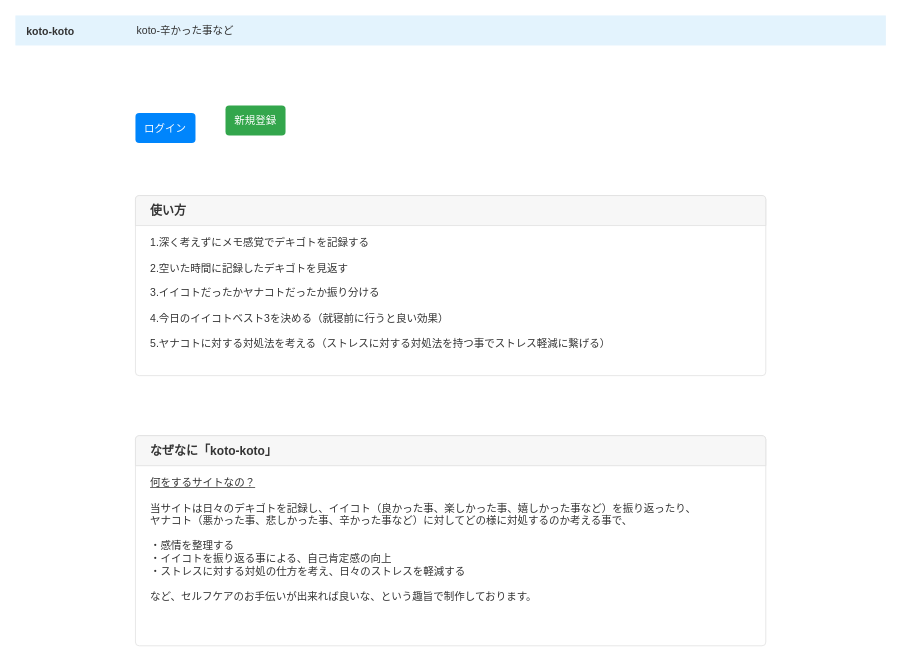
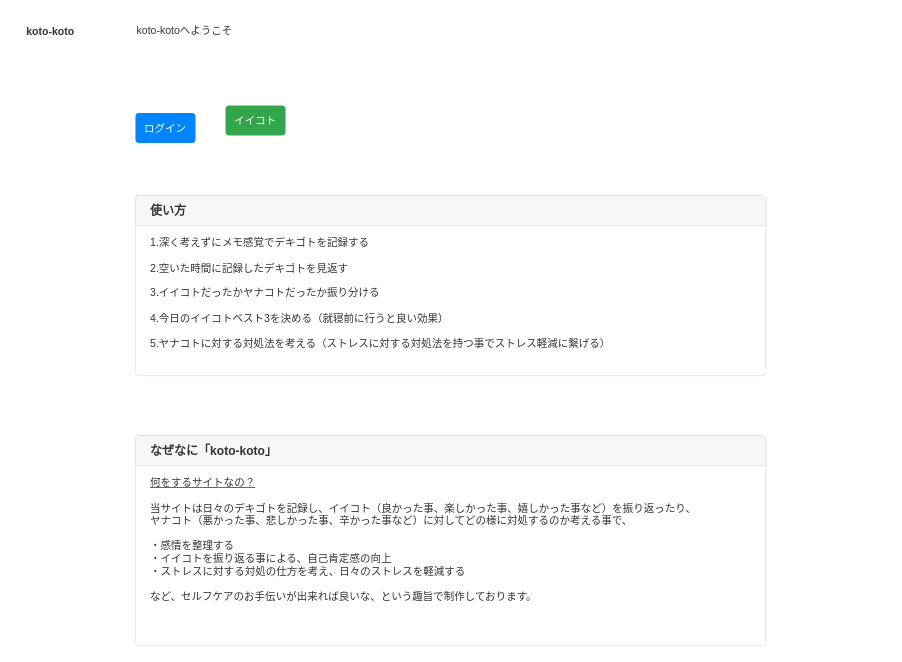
  <mxCell id="0" style=";html=1;" />
  <mxCell id="1" style=";html=1;" parent="0" />
- <mxCell id="2" value="&lt;b style=&quot;font-size: 14px; text-align: center;&quot;&gt;&lt;font&gt;koto-koto&lt;/font&gt;&lt;/b&gt;" style="html=1;shadow=0;dashed=0;fillColor=#E3F3FD;strokeColor=none;fontSize=16;fontColor=#333333;align=left;spacing=15;" parent="1" vertex="1"><mxGeometry x="20" y="20" width="1160" height="40" as="geometry" /></mxCell>
+ <mxCell id="2" value="&lt;b style=&quot;font-size: 14px; text-align: center;&quot;&gt;&lt;font&gt;koto-koto&lt;/font&gt;&lt;/b&gt;" style="html=1;shadow=0;dashed=0;fillColor=#ffffff;strokeColor=none;fontSize=16;fontColor=#333333;align=left;spacing=15;" parent="1" vertex="1"><mxGeometry x="20" y="20" width="1160" height="40" as="geometry" /></mxCell>
  <mxCell id="3" value="&lt;font style=&quot;font-size: 14px;&quot;&gt;ログイン&lt;/font&gt;" style="html=1;shadow=0;dashed=0;shape=mxgraph.bootstrap.rrect;rSize=5;strokeColor=none;strokeWidth=1;fillColor=#0085FC;fontColor=#FFFFFF;whiteSpace=wrap;align=center;verticalAlign=middle;spacingLeft=0;fontStyle=0;fontSize=16;spacing=5;" parent="1" vertex="1"><mxGeometry x="180" y="150" width="80" height="40" as="geometry" /></mxCell>
- <mxCell id="4" value="新規登録" style="html=1;shadow=0;dashed=0;shape=mxgraph.bootstrap.rrect;rSize=5;strokeColor=none;strokeWidth=1;fillColor=#33A64C;fontColor=#FFFFFF;whiteSpace=wrap;align=center;verticalAlign=middle;spacingLeft=0;fontStyle=0;fontSize=14;spacing=5;" parent="1" vertex="1"><mxGeometry x="300" y="140" width="80" height="40" as="geometry" /></mxCell>
- <mxCell id="5" value="koto-辛かった事など" style="html=1;shadow=0;dashed=0;fillColor=none;strokeColor=none;shape=mxgraph.bootstrap.rect;fontColor=#333333;whiteSpace=wrap;fontSize=14;align=left;" parent="1" vertex="1"><mxGeometry x="180" y="20" width="160" height="40" as="geometry" /></mxCell>
+ <mxCell id="4" value="イイコト" style="html=1;shadow=0;dashed=0;shape=mxgraph.bootstrap.rrect;rSize=5;strokeColor=none;strokeWidth=1;fillColor=#33A64C;fontColor=#FFFFFF;whiteSpace=wrap;align=center;verticalAlign=middle;spacingLeft=0;fontStyle=0;fontSize=14;spacing=5;" parent="1" vertex="1"><mxGeometry x="300" y="140" width="80" height="40" as="geometry" /></mxCell>
+ <mxCell id="5" value="koto-kotoへようこそ" style="html=1;shadow=0;dashed=0;fillColor=none;strokeColor=none;shape=mxgraph.bootstrap.rect;fontColor=#333333;whiteSpace=wrap;fontSize=14;align=left;" parent="1" vertex="1"><mxGeometry x="180" y="20" width="160" height="40" as="geometry" /></mxCell>
  <mxCell id="6" value="" style="html=1;shadow=0;dashed=0;shape=mxgraph.bootstrap.rrect;rSize=5;strokeColor=#DFDFDF;html=1;whiteSpace=wrap;fillColor=#FFFFFF;fontColor=#333333;fontSize=16;" parent="1" vertex="1"><mxGeometry x="180" y="580" width="840" height="280" as="geometry" /></mxCell>
  <mxCell id="7" value="なぜなに「koto-koto」" style="html=1;shadow=0;dashed=0;shape=mxgraph.bootstrap.topButton;strokeColor=inherit;fillColor=#F7F7F7;rSize=5;perimeter=none;whiteSpace=wrap;resizeWidth=1;align=left;spacing=20;fontSize=16;fontStyle=1;fontColor=#333333;" parent="6" vertex="1"><mxGeometry width="840" height="40" relative="1" as="geometry" /></mxCell>
  <mxCell id="8" value="&lt;font style=&quot;&quot;&gt;&lt;div style=&quot;&quot;&gt;&lt;span style=&quot;background-color: initial;&quot;&gt;&lt;u&gt;何をするサイトなの？&lt;/u&gt;&lt;/span&gt;&lt;/div&gt;&lt;div style=&quot;&quot;&gt;&lt;br&gt;&lt;/div&gt;&lt;div style=&quot;&quot;&gt;&lt;div&gt;&lt;span style=&quot;background-color: initial;&quot;&gt;当サイトは日々のデキゴトを記録し、イイコト（良かった事、楽しかった事、嬉しかった事など）を振り返ったり、&lt;/span&gt;&lt;/div&gt;&lt;div&gt;&lt;span style=&quot;background-color: initial;&quot;&gt;ヤナコト（悪かった事、悲しかった事、辛かった事など）に対してどの様に対処するのか考える事で、&lt;/span&gt;&lt;/div&gt;&lt;div&gt;&lt;span style=&quot;background-color: initial;&quot;&gt;&lt;br&gt;&lt;/span&gt;&lt;/div&gt;&lt;div&gt;・感情を整理する&lt;span style=&quot;background-color: initial;&quot;&gt;&lt;br&gt;&lt;/span&gt;&lt;/div&gt;&lt;div&gt;&lt;span style=&quot;background-color: initial;&quot;&gt;・イイコトを振り返る事による、自己肯定感の向上&lt;/span&gt;&lt;/div&gt;&lt;div&gt;&lt;span style=&quot;background-color: initial;&quot;&gt;・&lt;/span&gt;&lt;span style=&quot;background-color: initial;&quot;&gt;ストレスに対する対処の仕方を考え、日々のストレスを軽減する&lt;/span&gt;&lt;/div&gt;&lt;div&gt;&lt;span style=&quot;background-color: initial;&quot;&gt;&lt;br&gt;&lt;/span&gt;&lt;/div&gt;&lt;div&gt;&lt;span style=&quot;background-color: initial;&quot;&gt;など、セルフケアのお手伝いが出来れば良いな、という趣旨で&lt;/span&gt;&lt;span style=&quot;background-color: initial;&quot;&gt;制作しております。&lt;/span&gt;&lt;/div&gt;&lt;/div&gt;&lt;/font&gt;" style="perimeter=none;html=1;whiteSpace=wrap;fillColor=none;strokeColor=none;resizeWidth=1;verticalAlign=top;align=left;spacing=20;spacingTop=-10;fontSize=14;fontColor=#333333;" parent="6" vertex="1"><mxGeometry width="840" height="240" relative="1" as="geometry"><mxPoint y="40" as="offset" /></mxGeometry></mxCell>
  <mxCell id="9" value="" style="html=1;shadow=0;dashed=0;shape=mxgraph.bootstrap.rrect;rSize=5;strokeColor=#DFDFDF;html=1;whiteSpace=wrap;fillColor=#FFFFFF;fontColor=#333333;fontSize=16;" parent="1" vertex="1"><mxGeometry x="180" y="260" width="840" height="240" as="geometry" /></mxCell>
  <mxCell id="10" value="使い方" style="html=1;shadow=0;dashed=0;shape=mxgraph.bootstrap.topButton;strokeColor=inherit;fillColor=#F7F7F7;rSize=5;perimeter=none;whiteSpace=wrap;resizeWidth=1;align=left;spacing=20;fontSize=16;fontStyle=1;fontColor=#333333;" parent="9" vertex="1"><mxGeometry width="840" height="40" relative="1" as="geometry" /></mxCell>
  <mxCell id="11" value="&lt;font style=&quot;&quot;&gt;&lt;div style=&quot;&quot;&gt;1.深く考えずにメモ感覚でデキゴトを記録する&lt;/div&gt;&lt;div style=&quot;&quot;&gt;&lt;br&gt;&lt;/div&gt;&lt;div style=&quot;&quot;&gt;2.空いた時間に記録したデキゴトを見返す&lt;/div&gt;&lt;div style=&quot;&quot;&gt;&lt;br&gt;&lt;/div&gt;&lt;div style=&quot;&quot;&gt;3.イイコトだったかヤナコトだったか振り分ける&lt;/div&gt;&lt;div style=&quot;&quot;&gt;&lt;br&gt;&lt;/div&gt;&lt;div style=&quot;&quot;&gt;4.今日のイイコトベスト3を決める（就寝前に行うと良い効果）&lt;/div&gt;&lt;div style=&quot;&quot;&gt;&lt;br&gt;&lt;/div&gt;&lt;div style=&quot;&quot;&gt;5.ヤナコトに対する対処法を考える（ストレスに対する対処法を持つ事でストレス軽減に繋げる）&lt;/div&gt;&lt;/font&gt;" style="perimeter=none;html=1;whiteSpace=wrap;fillColor=none;strokeColor=none;resizeWidth=1;verticalAlign=top;align=left;spacing=20;spacingTop=-10;fontSize=14;fontColor=#333333;" parent="9" vertex="1"><mxGeometry width="840" height="200" relative="1" as="geometry"><mxPoint y="40" as="offset" /></mxGeometry></mxCell>
